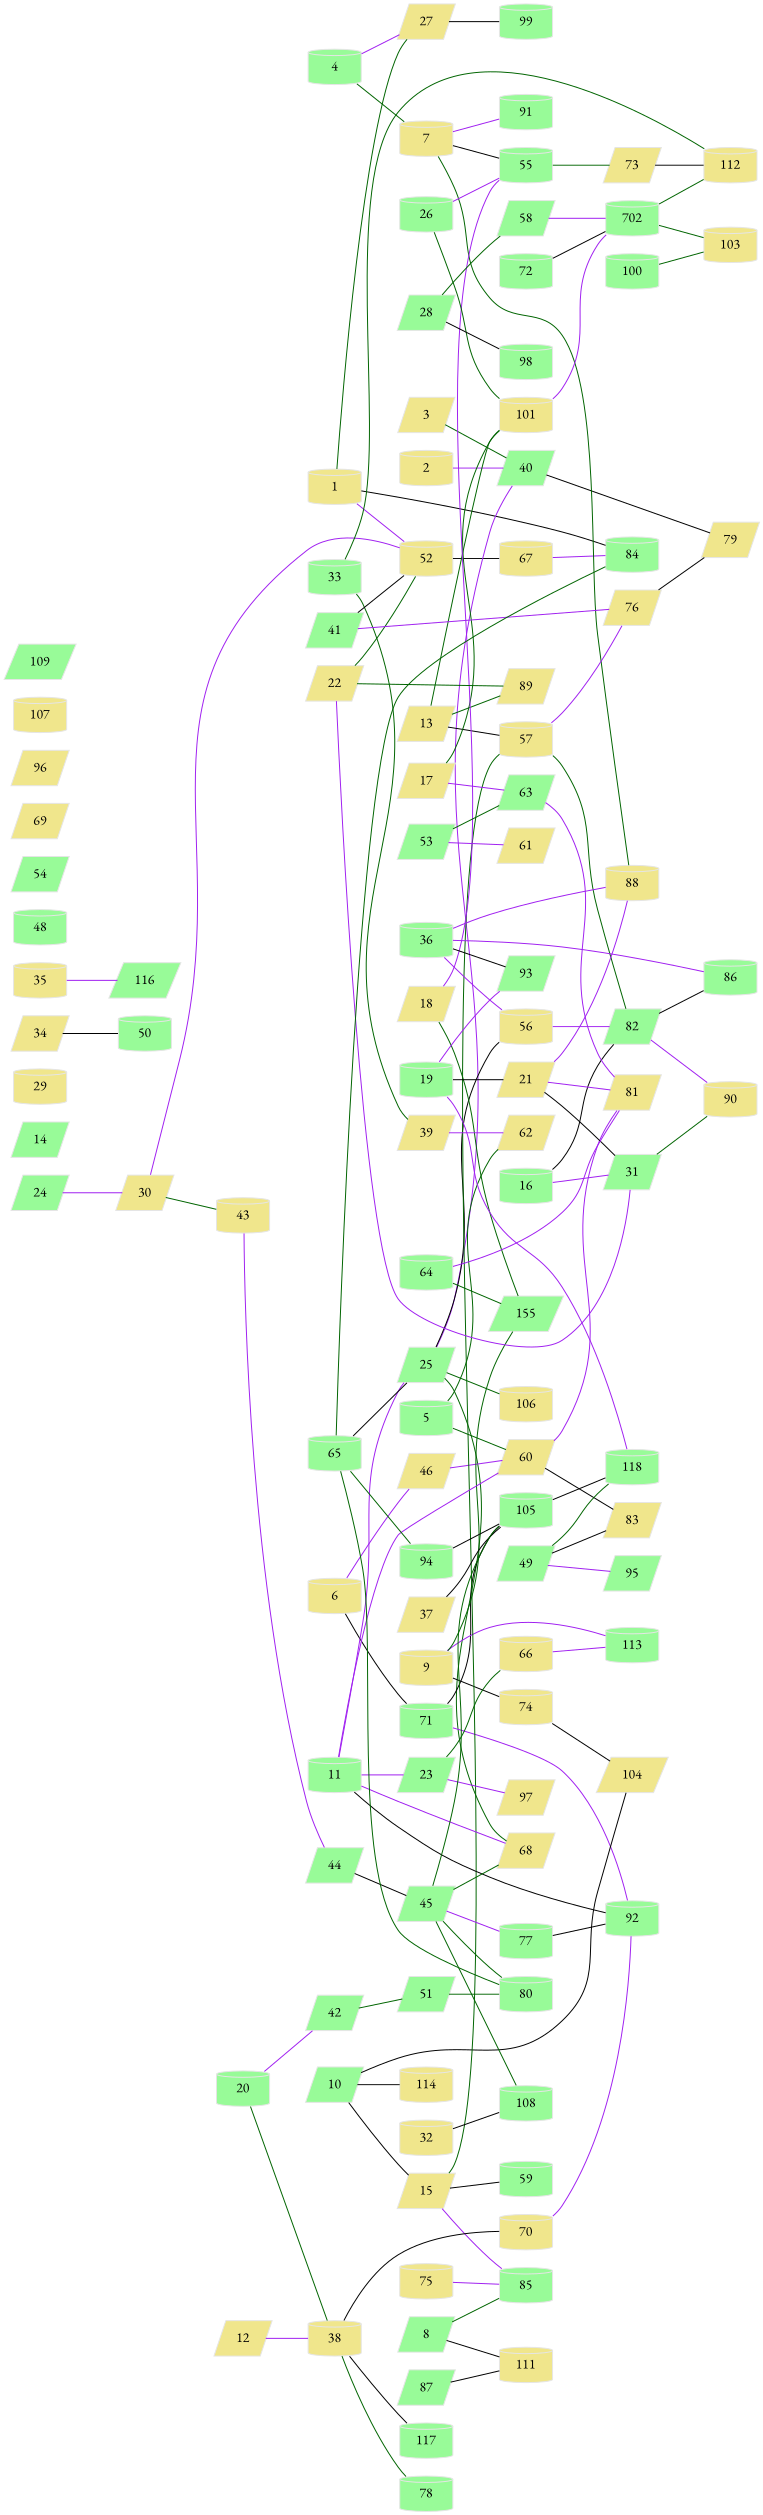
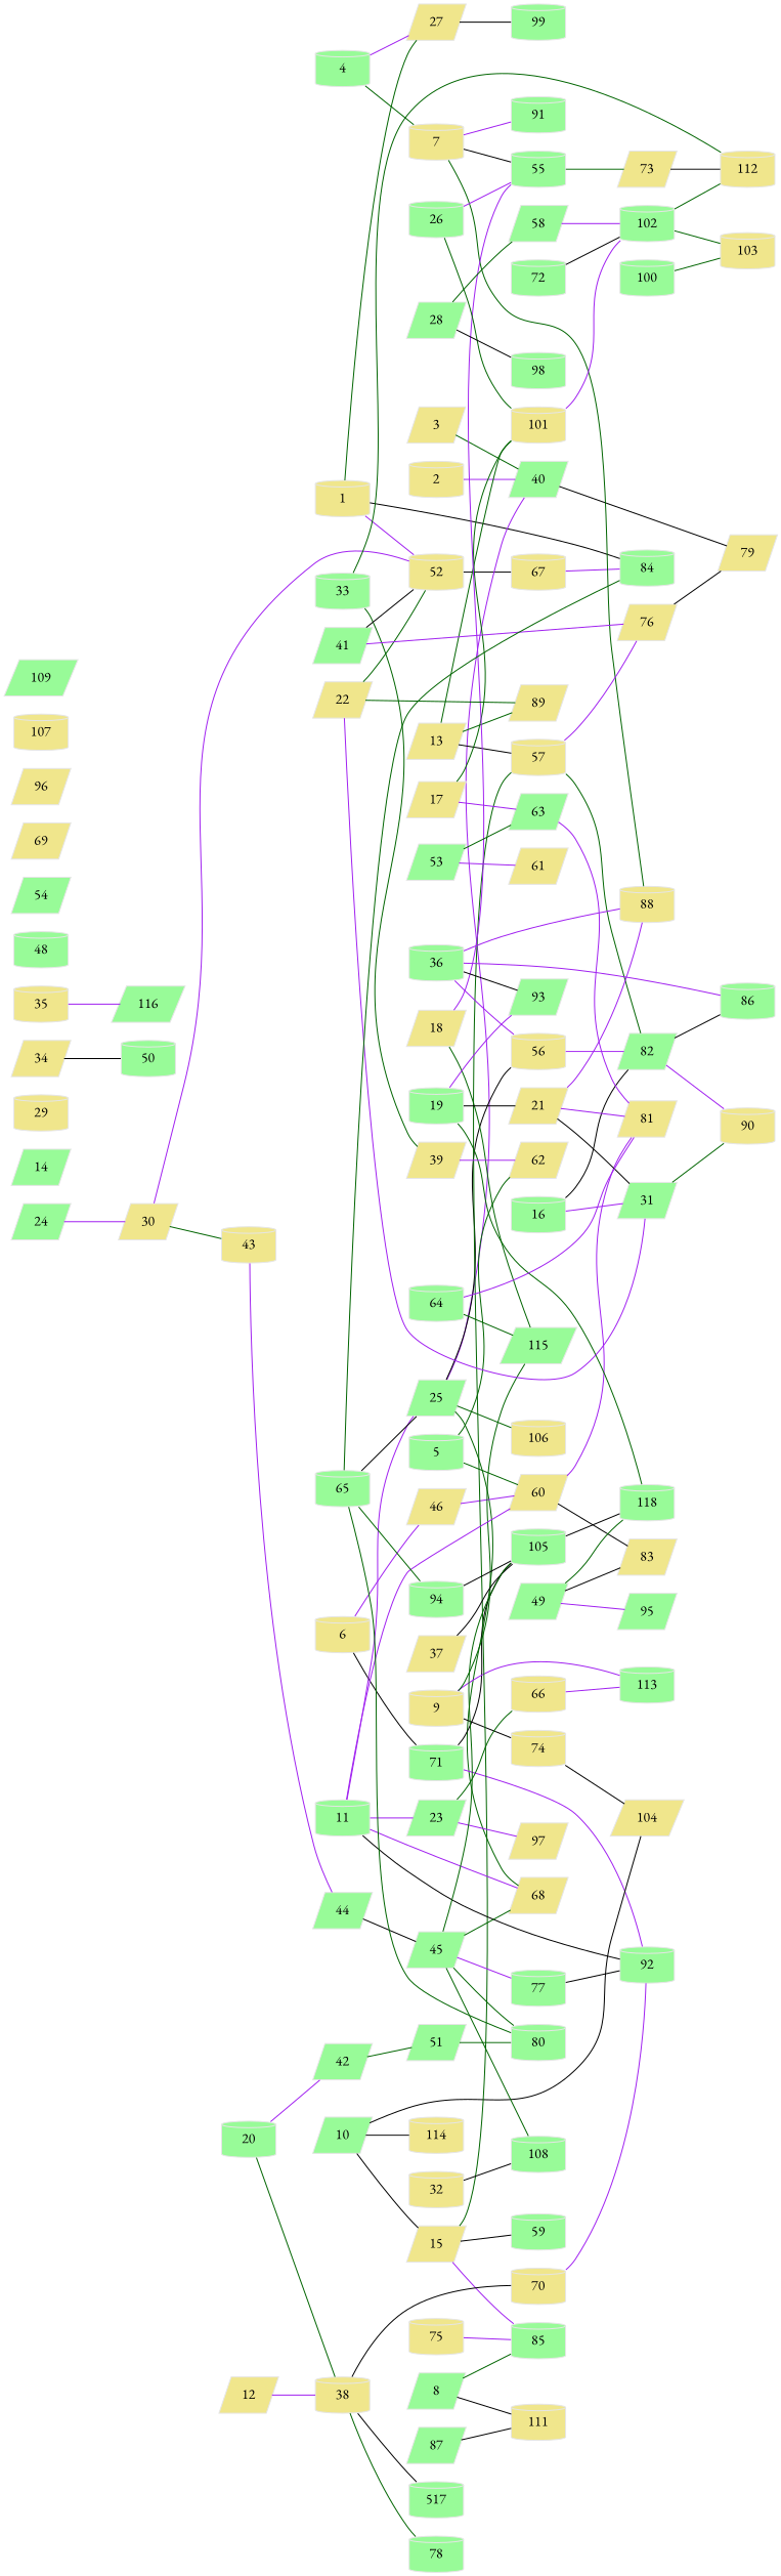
  graph {
    fontname="EB Garamond"
    rankdir=LR
    node [color=gray90 fillcolor=palegreen fontname="EB Garamond" shape=cylinder style=filled]
    edge [color=purple fontname="EB Garamond"]
    1 [fillcolor=khaki]
    27 [fillcolor=khaki shape=parallelogram]
    52 [fillcolor=khaki]
    84
    99
    67 [fillcolor=khaki]
    2 [fillcolor=khaki]
    40 [shape=parallelogram]
    79 [fillcolor=khaki shape=parallelogram]
    3 [fillcolor=khaki shape=parallelogram]
    25 [shape=parallelogram]
    68 [fillcolor=khaki shape=parallelogram]
    56 [fillcolor=khaki]
    106 [fillcolor=khaki]
    4
    7 [fillcolor=khaki]
    55
    88 [fillcolor=khaki]
    91
    60 [fillcolor=khaki shape=parallelogram]
    5
    62 [fillcolor=khaki shape=parallelogram]
    81 [fillcolor=khaki shape=parallelogram]
    83 [fillcolor=khaki shape=parallelogram]
    6 [fillcolor=khaki]
    46 [fillcolor=khaki shape=parallelogram]
    71
    92
    105
    73 [fillcolor=khaki shape=parallelogram]
    8 [shape=parallelogram]
    85
    111 [fillcolor=khaki]
    9 [fillcolor=khaki]
    74 [fillcolor=khaki]
    113
-   115 [shape=parallelogram label=155]
+   115 [shape=parallelogram]
    104 [fillcolor=khaki shape=parallelogram]
    10 [shape=parallelogram]
    15 [fillcolor=khaki shape=parallelogram]
    114 [fillcolor=khaki]
    57 [fillcolor=khaki]
    59
    11
    23 [shape=parallelogram]
    66 [fillcolor=khaki]
    97 [fillcolor=khaki shape=parallelogram]
    12 [fillcolor=khaki shape=parallelogram]
    38 [fillcolor=khaki]
    70 [fillcolor=khaki]
    78
-   117
+   117 [label=517]
    13 [fillcolor=khaki shape=parallelogram]
    89 [fillcolor=khaki shape=parallelogram]
    101 [fillcolor=khaki]
    82 [shape=parallelogram]
    76 [fillcolor=khaki shape=parallelogram]
-   102 [label=702]
+   102
    14 [shape=parallelogram]
    31 [shape=parallelogram]
    16
    90 [fillcolor=khaki]
    86
    17 [fillcolor=khaki shape=parallelogram]
    63 [shape=parallelogram]
    18 [fillcolor=khaki shape=parallelogram]
    21 [fillcolor=khaki shape=parallelogram]
    19
    93 [shape=parallelogram]
    118
    20
    42 [shape=parallelogram]
    51 [shape=parallelogram]
    22 [fillcolor=khaki shape=parallelogram]
    24 [shape=parallelogram]
    30 [fillcolor=khaki shape=parallelogram]
    43 [fillcolor=khaki]
    26
    103 [fillcolor=khaki]
    100
    28 [shape=parallelogram]
    58 [shape=parallelogram]
    98
    29 [fillcolor=khaki]
    44 [shape=parallelogram]
    32 [fillcolor=khaki]
    108
    39 [fillcolor=khaki shape=parallelogram]
    33
    112 [fillcolor=khaki]
    34 [fillcolor=khaki shape=parallelogram]
    50
    35 [fillcolor=khaki]
    116 [shape=parallelogram]
    36
    37 [fillcolor=khaki shape=parallelogram]
    41 [shape=parallelogram]
    80
    45 [shape=parallelogram]
    77
    72
    48
    49 [shape=parallelogram]
    95 [shape=parallelogram]
    53 [shape=parallelogram]
    61 [fillcolor=khaki shape=parallelogram]
    54 [shape=parallelogram]
    64
    65
    94
    69 [fillcolor=khaki shape=parallelogram]
    75 [fillcolor=khaki]
    87 [shape=parallelogram]
    96 [fillcolor=khaki shape=parallelogram]
    107 [fillcolor=khaki]
    109 [shape=parallelogram]
    1 -- 27 [color=darkgreen]
    1 -- 52
    1 -- 84 [color=black]
    27 -- 99 [color=black]
    52 -- 67 [color=black]
    67 -- 84
    2 -- 40
    40 -- 79 [color=black]
    3 -- 40 [color=darkgreen]
    25 -- 40
    25 -- 68 [color=darkgreen]
    25 -- 56 [color=black]
    25 -- 106 [color=darkgreen]
    56 -- 82
    4 -- 27
    4 -- 7 [color=darkgreen]
    7 -- 55 [color=black]
    7 -- 88 [color=darkgreen]
    7 -- 91
    55 -- 73 [color=darkgreen]
    60 -- 81
    60 -- 83 [color=black]
    5 -- 60 [color=darkgreen]
    5 -- 62 [color=darkgreen]
    6 -- 46
    6 -- 71 [color=black]
    46 -- 60
    71 -- 92
    71 -- 105 [color=black]
    105 -- 118 [color=black]
    73 -- 112 [color=black]
    8 -- 85 [color=darkgreen]
    8 -- 111 [color=black]
    9 -- 74 [color=black]
    9 -- 113
    9 -- 115 [color=darkgreen]
    74 -- 104 [color=black]
    10 -- 104 [color=black]
    10 -- 15 [color=black]
    10 -- 114 [color=black]
    15 -- 85
    15 -- 57 [color=darkgreen]
    15 -- 59 [color=black]
    57 -- 82 [color=darkgreen]
    57 -- 76
    11 -- 25
    11 -- 68
    11 -- 60
    11 -- 92 [color=black]
    11 -- 23
    23 -- 66 [color=darkgreen]
    23 -- 97
    66 -- 113
    12 -- 38
    38 -- 70 [color=black]
    38 -- 78 [color=darkgreen]
    38 -- 117 [color=black]
    70 -- 92
    13 -- 57 [color=black]
    13 -- 89 [color=darkgreen]
    13 -- 101 [color=darkgreen]
    101 -- 102
    82 -- 90
    82 -- 86 [color=black]
    76 -- 79 [color=black]
    102 -- 103 [color=darkgreen]
    102 -- 112 [color=darkgreen]
    31 -- 90 [color=darkgreen]
    16 -- 82 [color=black]
    16 -- 31
    17 -- 101 [color=darkgreen]
    17 -- 63
    63 -- 81
    18 -- 55
    18 -- 115 [color=darkgreen]
    21 -- 88
    21 -- 81
    21 -- 31 [color=black]
    19 -- 21 [color=black]
    19 -- 93
-   19 -- 118
+   19 -- 118 [color=darkgreen]
    20 -- 38 [color=darkgreen]
    20 -- 42
    42 -- 51 [color=darkgreen]
    51 -- 80 [color=darkgreen]
    22 -- 52 [color=darkgreen]
    22 -- 89 [color=darkgreen]
    22 -- 31
    24 -- 30
    30 -- 52
    30 -- 43 [color=darkgreen]
    43 -- 44
    26 -- 55
    26 -- 101 [color=darkgreen]
    100 -- 103 [color=darkgreen]
    28 -- 58 [color=darkgreen]
    28 -- 98 [color=black]
    58 -- 102
    44 -- 45 [color=black]
    32 -- 108 [color=black]
    39 -- 62
    33 -- 39 [color=darkgreen]
    33 -- 112 [color=darkgreen]
    34 -- 50 [color=black]
    35 -- 116
    36 -- 56
    36 -- 88
    36 -- 86
    36 -- 93 [color=black]
    37 -- 105 [color=black]
    41 -- 52 [color=black]
    41 -- 76
    45 -- 68 [color=darkgreen]
    45 -- 105 [color=darkgreen]
    45 -- 108 [color=darkgreen]
    45 -- 80 [color=darkgreen]
    45 -- 77
    77 -- 92 [color=black]
    72 -- 102 [color=black]
    49 -- 83 [color=black]
    49 -- 118 [color=darkgreen]
    49 -- 95
    53 -- 63 [color=darkgreen]
    53 -- 61
    64 -- 81
    64 -- 115 [color=darkgreen]
    65 -- 84 [color=darkgreen]
    65 -- 25 [color=black]
    65 -- 80 [color=darkgreen]
    65 -- 94 [color=darkgreen]
    94 -- 105 [color=black]
    75 -- 85
    87 -- 111 [color=black]
  }
